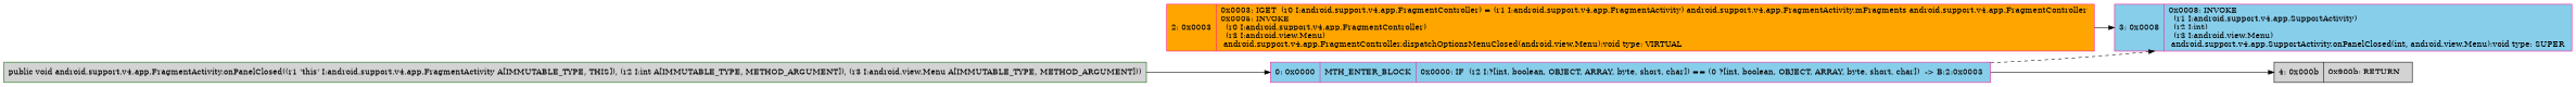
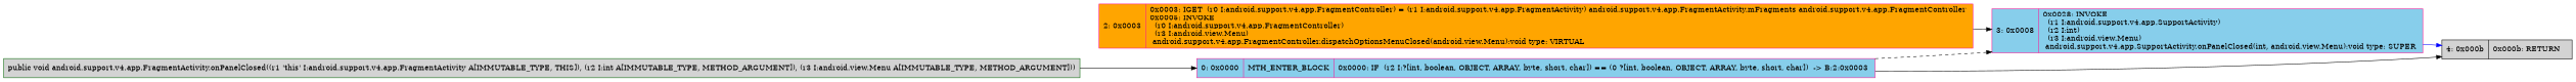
  digraph {
    rankdir=LR
    node [color=deeppink fillcolor=skyblue shape=record style=filled]
    edge [color=black]
    n1 [label="{0\:\ 0x0000|MTH_ENTER_BLOCK\l|0x0000: IF  (r2 I:?[int, boolean, OBJECT, ARRAY, byte, short, char]) == (0 ?[int, boolean, OBJECT, ARRAY, byte, short, char])  \-\> B:2:0x0003 \l}"]
-   n2 [label="{3\:\ 0x0008|0x0008: INVOKE  \l  (r1 I:android.support.v4.app.SupportActivity)\l  (r2 I:int)\l  (r3 I:android.view.Menu)\l android.support.v4.app.SupportActivity.onPanelClosed(int, android.view.Menu):void type: SUPER \l}"]
-   n3 [color=black fillcolor=lightgrey label="{4\:\ 0x000b|0x900b: RETURN   \l}"]
+   n2 [label="{3\:\ 0x0008|0x0028: INVOKE  \l  (r1 I:android.support.v4.app.SupportActivity)\l  (r2 I:int)\l  (r3 I:android.view.Menu)\l android.support.v4.app.SupportActivity.onPanelClosed(int, android.view.Menu):void type: SUPER \l}"]
+   n3 [color=black fillcolor=lightgrey label="{4\:\ 0x000b|0x000b: RETURN   \l}"]
    n4 [fillcolor=orange label="{2\:\ 0x0003|0x0003: IGET  (r0 I:android.support.v4.app.FragmentController) = (r1 I:android.support.v4.app.FragmentActivity) android.support.v4.app.FragmentActivity.mFragments android.support.v4.app.FragmentController \l0x0005: INVOKE  \l  (r0 I:android.support.v4.app.FragmentController)\l  (r3 I:android.view.Menu)\l android.support.v4.app.FragmentController.dispatchOptionsMenuClosed(android.view.Menu):void type: VIRTUAL \l}"]
    n5 [color=darkgreen fillcolor=lightgrey label="{public void android.support.v4.app.FragmentActivity.onPanelClosed((r1 'this' I:android.support.v4.app.FragmentActivity A[IMMUTABLE_TYPE, THIS]), (r2 I:int A[IMMUTABLE_TYPE, METHOD_ARGUMENT]), (r3 I:android.view.Menu A[IMMUTABLE_TYPE, METHOD_ARGUMENT])) }"]
    n1 -> n2 [style=dashed]
    n1 -> n3
+   n2 -> n3 [color=blue]
    n4 -> n2
    n5 -> n1
  }
